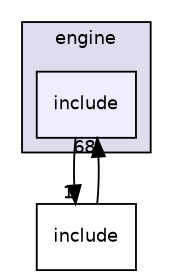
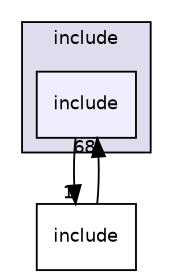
  digraph {
    compound=true
    node [fontname=Helvetica fontsize=10 shape=box]
    edge [labeldistance=1.5 labelfontname=Helvetica labelfontsize=10]
    n1 [fillcolor="#eeeeff" label=include pencolor=black style=filled]
    n2 [label=include]
    subgraph cluster_1 {
      bgcolor="#ddddee"
      fontname=Helvetica
      fontsize=10
-     label=engine
+     label=include
      pencolor=black
      n1
    }
    n1 -> n2 [headlabel=1]
    n2 -> n1 [headlabel=68]
  }
